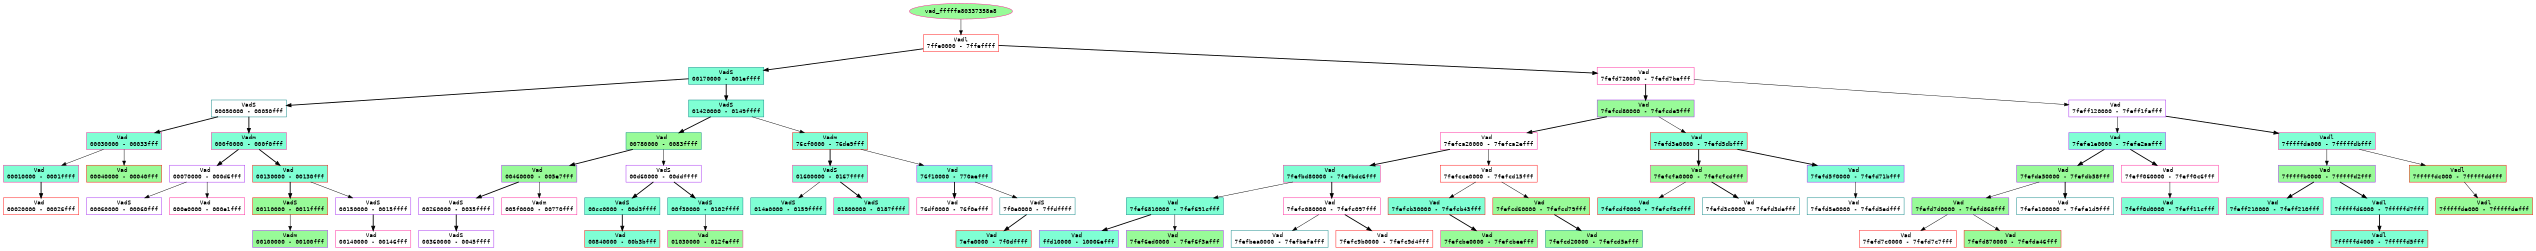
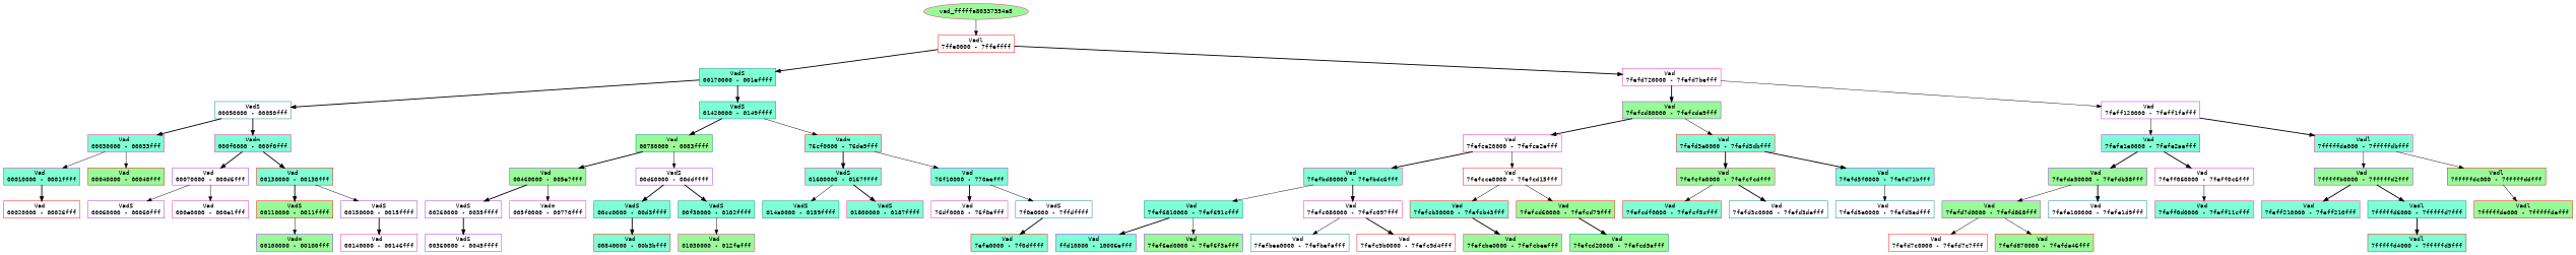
  digraph {
    rankdir=TB
    fontname="DejaVu Sans Mono"
    node [color=deeppink fillcolor=aquamarine shape=record style=filled fontname="DejaVu Sans Mono"]
    edge [style=bold fontname="DejaVu Sans Mono"]
    n1 [color=red fillcolor=white label="{ Vadl\n7ffe0000 - 7ffeffff }"]
-   vad_fffffa80337354a8 [fillcolor=palegreen label=vad_fffffa80337358a8 shape=""]
+   vad_fffffa80337354a8 [fillcolor=palegreen shape=""]
    n3 [color=teal label="{ VadS\n00170000 - 001effff }"]
    n4 [fillcolor=white label="{ Vad \n7fefd720000 - 7fefd7befff }"]
    n5 [color=teal fillcolor=white label="{ VadS\n00050000 - 00050fff }"]
    n6 [color=teal label="{ VadS\n01420000 - 0149ffff }"]
    n7 [label="{ Vad \n00030000 - 00033fff }"]
    n8 [label="{ Vadm\n000f0000 - 000f0fff }"]
    n9 [label="{ Vad \n00010000 - 0001ffff }"]
    n10 [color=red fillcolor=palegreen label="{ Vad \n00040000 - 00040fff }"]
    n11 [color=red fillcolor=white label="{ Vad \n00020000 - 00026fff }"]
    n12 [color=purple fillcolor=white label="{ Vad \n00070000 - 000d6fff }"]
    n13 [color=red label="{ Vad \n00130000 - 00130fff }"]
    n14 [color=purple fillcolor=white label="{ VadS\n00060000 - 00060fff }"]
    n15 [fillcolor=white label="{ Vad \n000e0000 - 000e1fff }"]
    n16 [color=red fillcolor=palegreen label="{ VadS\n00110000 - 0011ffff }"]
    n17 [color=purple fillcolor=white label="{ VadS\n00150000 - 0015ffff }"]
    n18 [color=purple fillcolor=palegreen label="{ Vadm\n00100000 - 00100fff }"]
    n19 [fillcolor=white label="{ Vad \n00140000 - 00146fff }"]
    n20 [color=teal fillcolor=palegreen label="{ Vad \n00780000 - 0083ffff }"]
    n21 [color=red label="{ Vadm\n76cf0000 - 76de9fff }"]
    n22 [color=purple fillcolor=palegreen label="{ Vad \n00460000 - 005e7fff }"]
    n23 [color=purple fillcolor=white label="{ VadS\n00d60000 - 00ddffff }"]
    n24 [color=purple fillcolor=white label="{ VadS\n00260000 - 0035ffff }"]
    n25 [fillcolor=white label="{ Vadm\n005f0000 - 00770fff }"]
    n26 [color=purple fillcolor=white label="{ VadS\n00360000 - 0045ffff }"]
    n27 [color=teal label="{ VadS\n00cc0000 - 00d3ffff }"]
    n28 [color=teal label="{ VadS\n00f30000 - 0102ffff }"]
    n29 [color=red label="{ Vad \n00840000 - 00b3bfff }"]
    n30 [fillcolor=palegreen label="{ Vad \n01030000 - 012fefff }"]
    n31 [label="{ VadS\n01600000 - 0167ffff }"]
    n32 [color=purple label="{ Vad \n76f10000 - 770aefff }"]
    n33 [color=teal label="{ VadS\n014a0000 - 0159ffff }"]
    n34 [label="{ VadS\n01800000 - 0187ffff }"]
    n35 [fillcolor=white label="{ Vad \n76df0000 - 76f0efff }"]
    n36 [color=teal fillcolor=white label="{ VadS\n7f0e0000 - 7ffdffff }"]
    n37 [color=red label="{ Vad \n7efe0000 - 7f0dffff }"]
    n38 [color=purple fillcolor=palegreen label="{ Vad \n7fefcd80000 - 7fefcde9fff }"]
    n39 [color=purple fillcolor=white label="{ Vad \n7feff120000 - 7feff1fafff }"]
    n40 [fillcolor=white label="{ Vad \n7fefca20000 - 7fefca2efff }"]
    n41 [color=red label="{ Vad \n7fefd3e0000 - 7fefd5dbfff }"]
    n42 [label="{ Vad \n7fefbd80000 - 7fefbdc6fff }"]
    n43 [color=red fillcolor=white label="{ Vad \n7fefcce0000 - 7fefcd15fff }"]
    n44 [color=teal label="{ Vad \n7fef6810000 - 7fef691cfff }"]
    n45 [fillcolor=white label="{ Vad \n7fefc080000 - 7fefc097fff }"]
    n46 [color=purple label="{ Vad \nffd10000 - 10006efff }"]
    n47 [color=purple fillcolor=palegreen label="{ Vad \n7fef6ed0000 - 7fef6f3afff }"]
    n48 [color=teal fillcolor=white label="{ Vad \n7fefbea0000 - 7fefbefafff }"]
    n49 [color=red fillcolor=white label="{ Vad \n7fefc9b0000 - 7fefc9d4fff }"]
    n50 [color=red label="{ Vad \n7fefcb30000 - 7fefcb43fff }"]
    n51 [color=red fillcolor=palegreen label="{ Vad \n7fefcd60000 - 7fefcd79fff }"]
    n52 [fillcolor=palegreen label="{ Vad \n7fefcbe0000 - 7fefcbeefff }"]
    n53 [color=teal fillcolor=palegreen label="{ Vad \n7fefcd20000 - 7fefcd5afff }"]
    n54 [fillcolor=palegreen label="{ Vad \n7fefcfa0000 - 7fefcfcdfff }"]
    n55 [color=purple label="{ Vad \n7fefd5f0000 - 7fefd71bfff }"]
    n56 [color=red label="{ Vad \n7fefcdf0000 - 7fefcf5cfff }"]
    n57 [color=teal fillcolor=white label="{ Vad \n7fefd3c0000 - 7fefd3defff }"]
    n58 [color=teal fillcolor=white label="{ Vad \n7fefd5e0000 - 7fefd5edfff }"]
    n59 [color=purple label="{ Vad \n7fefe1e0000 - 7fefe2aafff }"]
    n60 [label="{ Vadl\n7fffffda000 - 7fffffdbfff }"]
    n61 [color=purple fillcolor=palegreen label="{ Vad \n7fefda50000 - 7fefdb58fff }"]
    n62 [fillcolor=white label="{ Vad \n7feff060000 - 7feff0c6fff }"]
    n63 [color=purple fillcolor=palegreen label="{ Vad \n7fefd7d0000 - 7fefd868fff }"]
    n64 [color=teal fillcolor=white label="{ Vad \n7fefe100000 - 7fefe1d9fff }"]
    n65 [color=red fillcolor=white label="{ Vad \n7fefd7c0000 - 7fefd7c7fff }"]
    n66 [color=red fillcolor=palegreen label="{ Vad \n7fefd870000 - 7fefda46fff }"]
    n67 [label="{ Vad \n7feff0d0000 - 7feff11cfff }"]
    n68 [color=purple fillcolor=palegreen label="{ Vad \n7fffffb0000 - 7fffffd2fff }"]
    n69 [color=red fillcolor=palegreen label="{ Vadl\n7fffffdc000 - 7fffffddfff }"]
    n70 [label="{ Vad \n7feff210000 - 7feff210fff }"]
    n71 [color=teal label="{ Vadl\n7fffffd6000 - 7fffffd7fff }"]
    n72 [color=red label="{ Vadl\n7fffffd4000 - 7fffffd5fff }"]
    n73 [color=red fillcolor=palegreen label="{ Vadl\n7fffffde000 - 7fffffdefff }"]
    n1 -> n3
    n1 -> n4
    vad_fffffa80337354a8 -> n1 [style=solid]
    n3 -> n5
    n3 -> n6
    n4 -> n38
    n4 -> n39 [style=solid]
    n5 -> n7
    n5 -> n8
    n6 -> n20
    n6 -> n21 [style=solid]
    n7 -> n9 [style=solid]
    n7 -> n10 [style=solid]
    n8 -> n12
    n8 -> n13
    n9 -> n11
    n12 -> n14 [style=solid]
    n12 -> n15 [style=solid]
    n13 -> n16
    n13 -> n17 [style=solid]
    n16 -> n18 [style=solid]
    n17 -> n19
    n20 -> n22
    n20 -> n23 [style=solid]
    n21 -> n31
    n21 -> n32 [style=solid]
    n22 -> n24
    n22 -> n25 [style=solid]
    n23 -> n27
    n23 -> n28
    n24 -> n26
    n27 -> n29
    n28 -> n30 [style=solid]
    n31 -> n33 [style=solid]
    n31 -> n34
    n32 -> n35
    n32 -> n36 [style=solid]
    n36 -> n37
    n38 -> n40
    n38 -> n41 [style=solid]
    n39 -> n59 [style=solid]
    n39 -> n60
    n40 -> n42
    n40 -> n43 [style=solid]
    n41 -> n54
    n41 -> n55
    n42 -> n44 [style=solid]
    n42 -> n45
    n43 -> n50 [style=solid]
    n43 -> n51 [style=solid]
    n44 -> n46
    n44 -> n47 [style=solid]
    n45 -> n48 [style=solid]
    n45 -> n49
    n50 -> n52
    n51 -> n53
    n54 -> n56 [style=solid]
    n54 -> n57
    n55 -> n58 [style=solid]
    n59 -> n61
    n59 -> n62
    n60 -> n68 [style=solid]
    n60 -> n69 [style=solid]
    n61 -> n63 [style=solid]
    n61 -> n64
    n62 -> n67 [style=solid]
    n63 -> n65 [style=solid]
    n63 -> n66 [style=solid]
    n68 -> n70
    n68 -> n71
    n69 -> n73 [style=solid]
    n71 -> n72
  }
